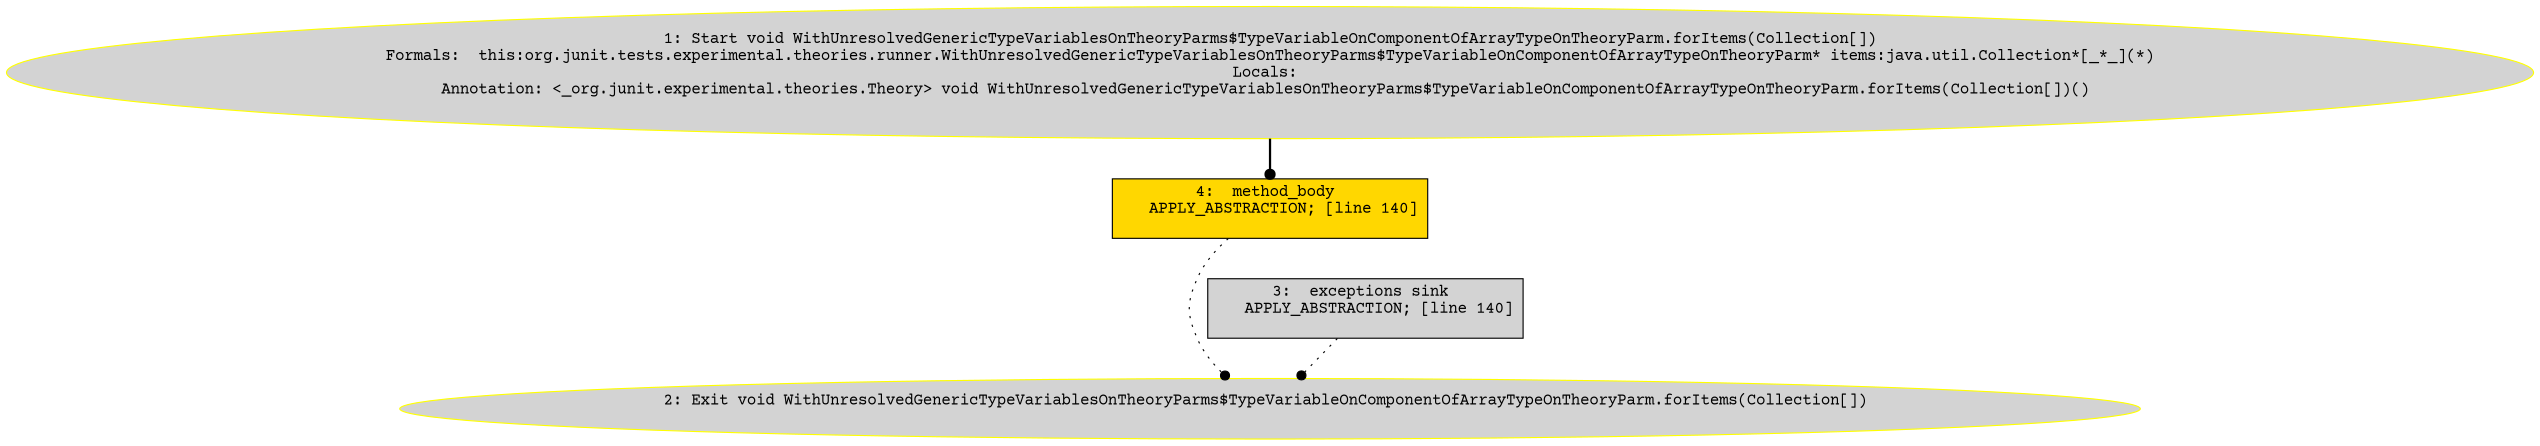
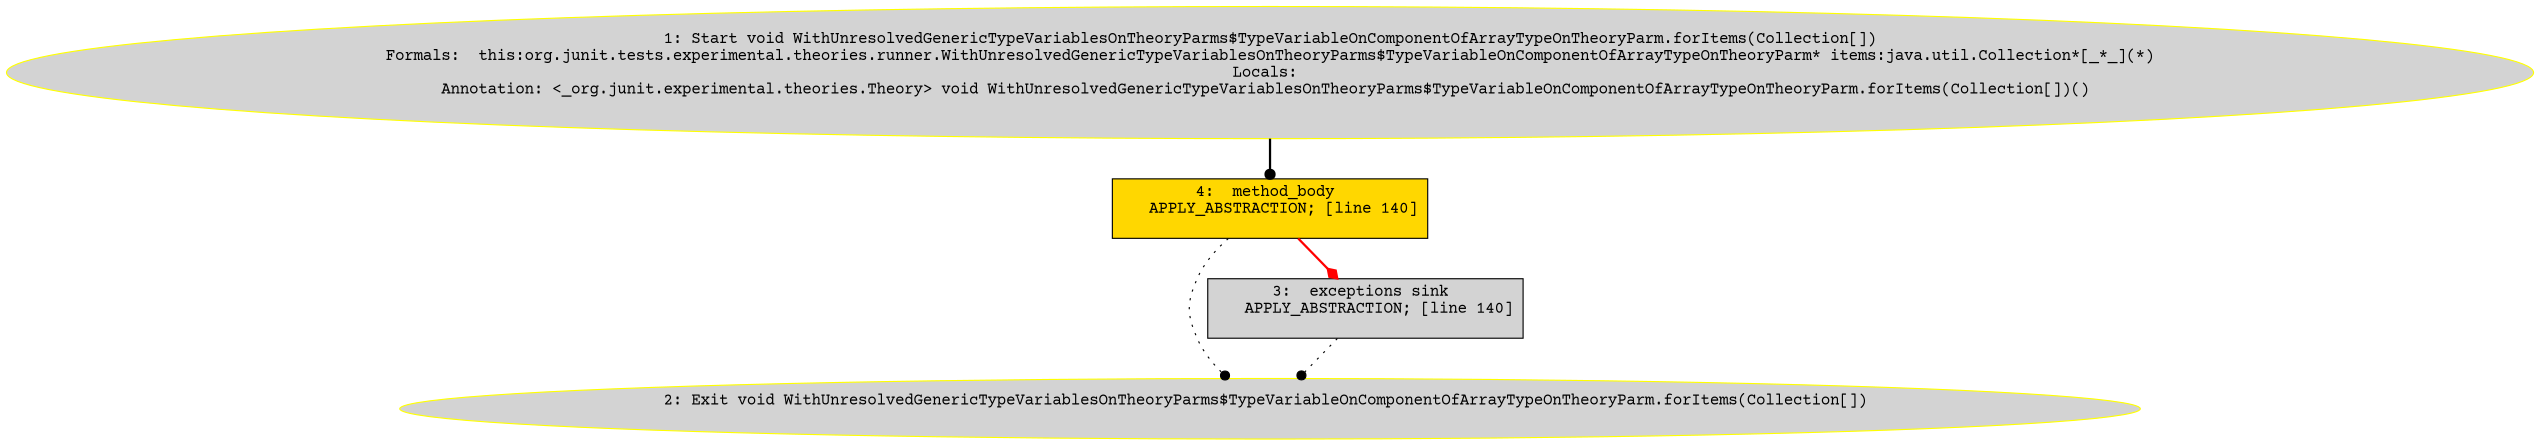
  digraph {
    fontname="Courier Prime"
    node [style=filled fillcolor=lightgrey fontname="Courier Prime"]
    edge [style=bold arrowhead=dot fontname="Courier Prime"]
    n1 [color=yellow label="1: Start void WithUnresolvedGenericTypeVariablesOnTheoryParms$TypeVariableOnComponentOfArrayTypeOnTheoryParm.forItems(Collection[])\nFormals:  this:org.junit.tests.experimental.theories.runner.WithUnresolvedGenericTypeVariablesOnTheoryParms$TypeVariableOnComponentOfArrayTypeOnTheoryParm* items:java.util.Collection*[_*_](*)\nLocals: \nAnnotation: <_org.junit.experimental.theories.Theory> void WithUnresolvedGenericTypeVariablesOnTheoryParms$TypeVariableOnComponentOfArrayTypeOnTheoryParm.forItems(Collection[])() \n  "]
    n2 [label="4:  method_body \n   APPLY_ABSTRACTION; [line 140]\n " shape=box fillcolor=gold]
    n3 [color=yellow label="2: Exit void WithUnresolvedGenericTypeVariablesOnTheoryParms$TypeVariableOnComponentOfArrayTypeOnTheoryParm.forItems(Collection[]) \n  "]
    n4 [label="3:  exceptions sink \n   APPLY_ABSTRACTION; [line 140]\n " shape=box]
    n1 -> n2
    n2 -> n3 [style=dotted]
+   n2 -> n4 [color=red arrowhead=diamond]
    n4 -> n3 [style=dotted]
  }
